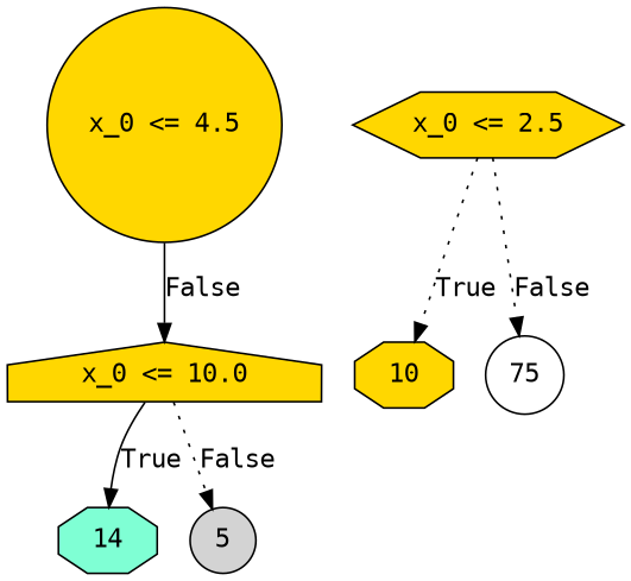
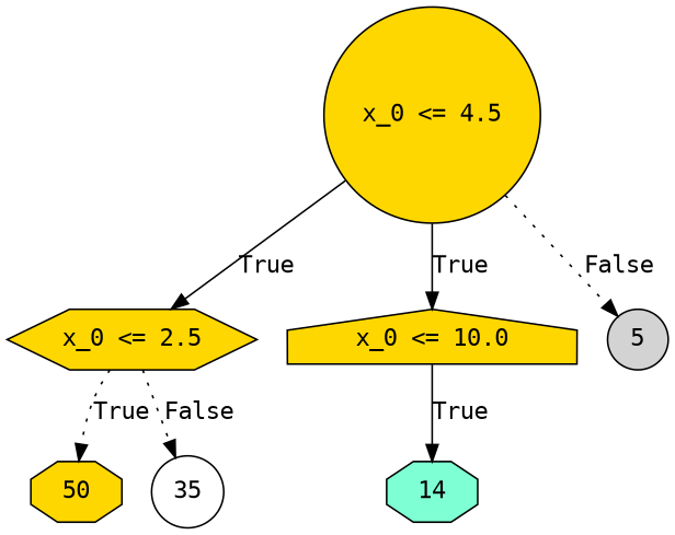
  digraph {
    fontname="DejaVu Sans Mono"
    node [fillcolor=gold fontname="DejaVu Sans Mono" shape=circle style=filled]
    edge [fontname="DejaVu Sans Mono" style=solid]
    n1 [label="x_0 <= 4.5"]
    n2 [label="x_0 <= 2.5" shape=hexagon]
    n3 [label="x_0 <= 10.0" shape=house]
-   n4 [label=10 shape=octagon]
-   n5 [fillcolor=white label=75]
+   n4 [label=50 shape=octagon]
+   n5 [fillcolor=white label=35]
    n6 [fillcolor=aquamarine label=14 shape=octagon]
    n7 [fillcolor=lightgrey label=5]
-   n1 -> n3 [label=False]
+   n1 -> n2 [label=True]
+   n1 -> n3 [label=True]
    n2 -> n4 [label=True style=dotted]
    n2 -> n5 [label=False style=dotted]
    n3 -> n6 [label=True]
-   n3 -> n7 [label=False style=dotted]
+   n1 -> n7 [label=False style=dotted]
  }
